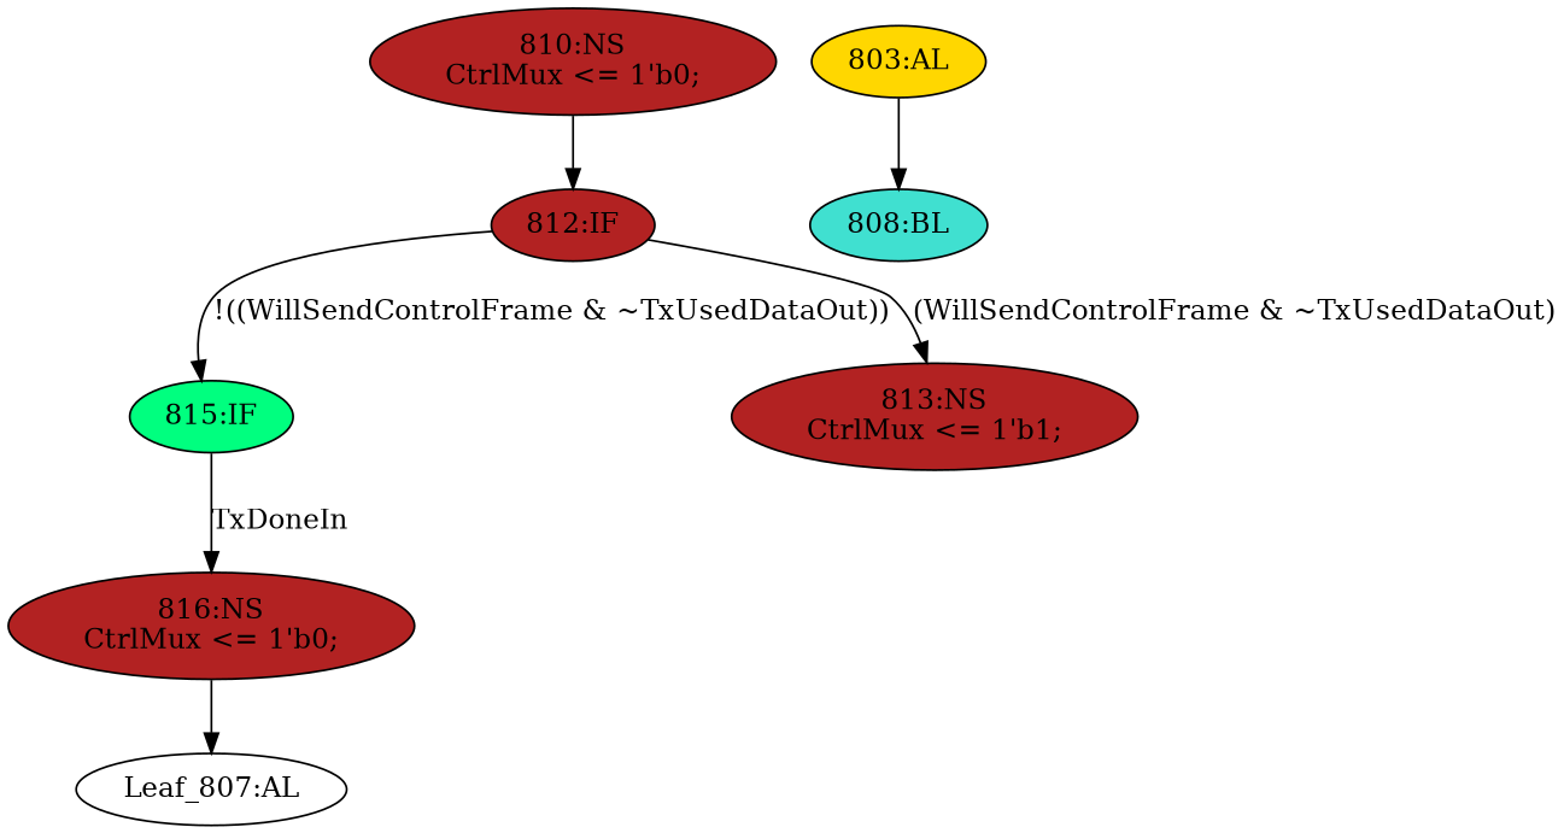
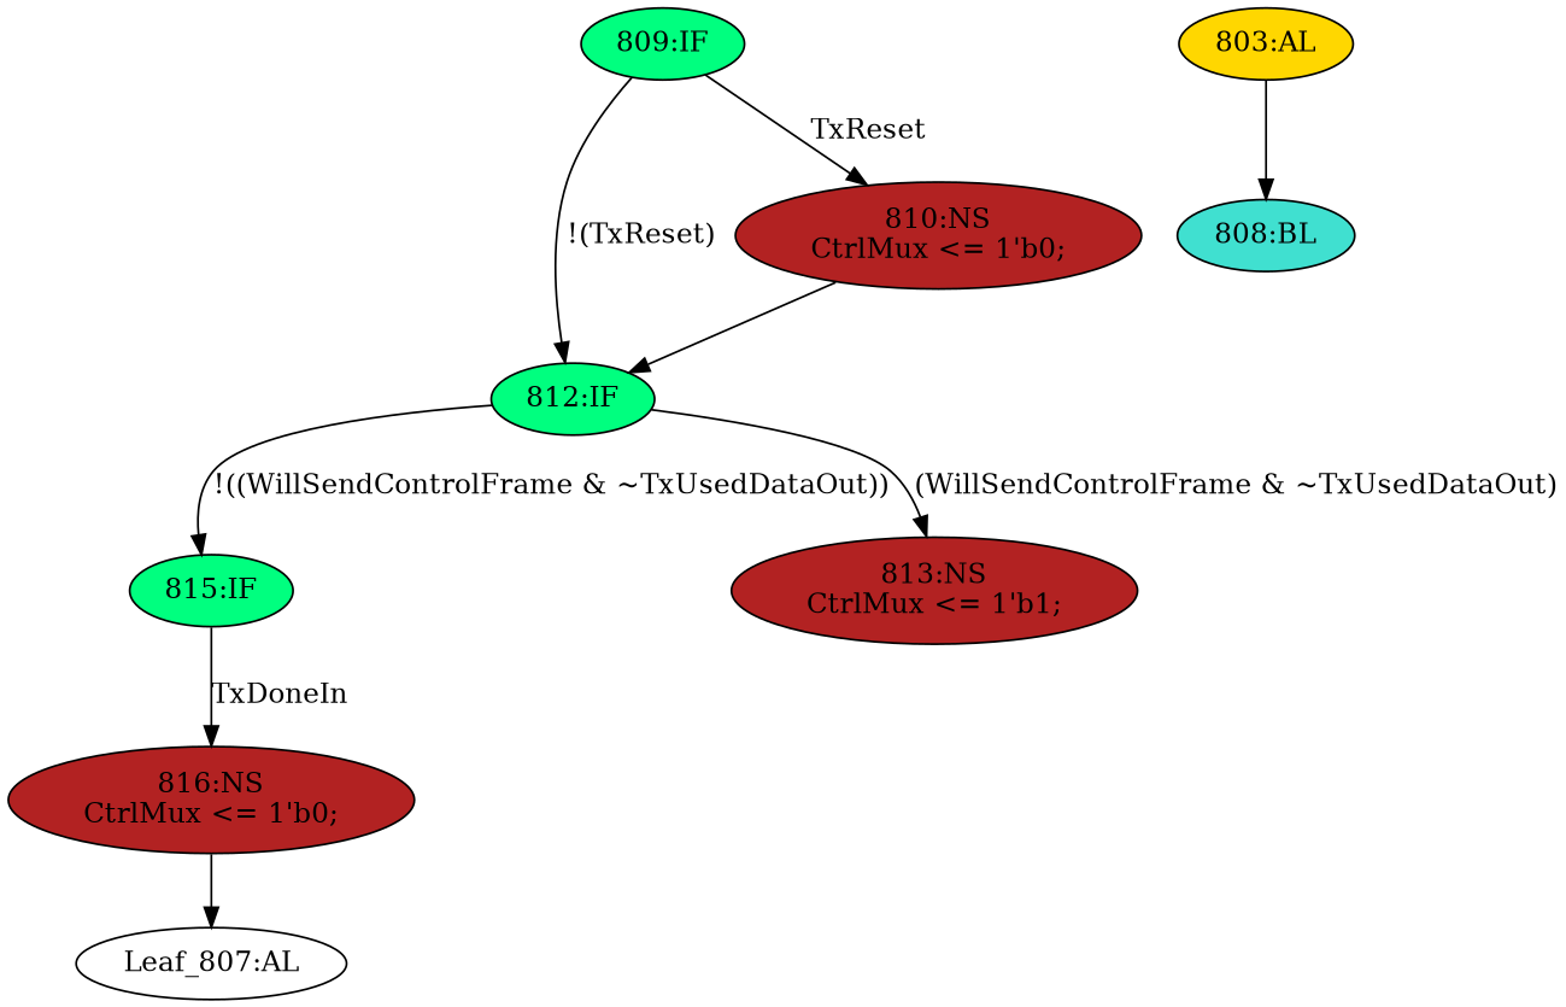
  strict digraph {
    node [fillcolor=springgreen statements="[]" style=filled typ=IfStatement]
    edge [cond="[]" lineno=None]
    n1 [def_var="['CtrlMux']" label="Leaf_807:AL" fillcolor="" statements="" style="" typ=""]
    n2 [ast="<pyverilog.vparser.ast.Always object at 0x7f83b382f1d0>" clk_sens=True fillcolor=gold label="803:AL" sens="['MTxClk', 'TxReset']" typ=Always use_var="['WillSendControlFrame', 'TxDoneIn', 'TxUsedDataOut', 'TxReset']"]
    n3 [ast="<pyverilog.vparser.ast.Block object at 0x7f83b382ff90>" fillcolor=turquoise label="808:BL" typ=Block]
-   n5 [ast="<pyverilog.vparser.ast.IfStatement object at 0x7f83b37b6090>" fillcolor=firebrick label="812:IF"]
+   n4 [ast="<pyverilog.vparser.ast.IfStatement object at 0x7f83b382ffd0>" label="809:IF"]
+   n5 [ast="<pyverilog.vparser.ast.IfStatement object at 0x7f83b37b6090>" label="812:IF"]
    n6 [ast="<pyverilog.vparser.ast.NonblockingSubstitution object at 0x7f83b37b6550>" fillcolor=firebrick label="810:NS\nCtrlMux <= 1'b0;" statements="[<pyverilog.vparser.ast.NonblockingSubstitution object at 0x7f83b37b6550>]" typ=NonblockingSubstitution]
    n7 [ast="<pyverilog.vparser.ast.IfStatement object at 0x7f83b37b60d0>" label="815:IF"]
    n8 [ast="<pyverilog.vparser.ast.NonblockingSubstitution object at 0x7f83b37b6310>" fillcolor=firebrick label="813:NS\nCtrlMux <= 1'b1;" statements="[<pyverilog.vparser.ast.NonblockingSubstitution object at 0x7f83b37b6310>]" typ=NonblockingSubstitution]
    n9 [ast="<pyverilog.vparser.ast.NonblockingSubstitution object at 0x7f83b37b6150>" fillcolor=firebrick label="816:NS\nCtrlMux <= 1'b0;" statements="[<pyverilog.vparser.ast.NonblockingSubstitution object at 0x7f83b37b6150>]" typ=NonblockingSubstitution]
    n2 -> n3
+   n4 -> n5 [cond="['TxReset']" label="!(TxReset)" lineno=809]
+   n4 -> n6 [cond="['TxReset']" label=TxReset lineno=809]
    n5 -> n7 [cond="['WillSendControlFrame', 'TxUsedDataOut']" label="!((WillSendControlFrame & ~TxUsedDataOut))" lineno=812]
    n5 -> n8 [cond="['WillSendControlFrame', 'TxUsedDataOut']" label="(WillSendControlFrame & ~TxUsedDataOut)" lineno=812]
    n6 -> n5
    n7 -> n9 [cond="['TxDoneIn']" label=TxDoneIn lineno=815]
    n9 -> n1
  }
